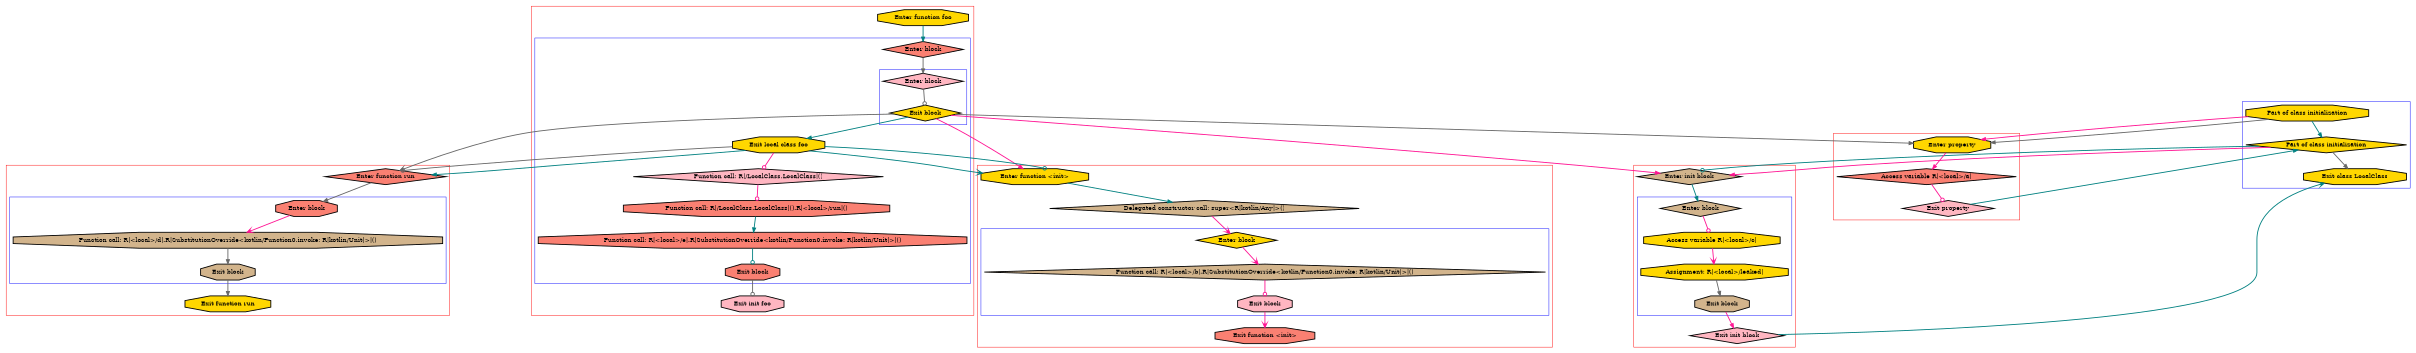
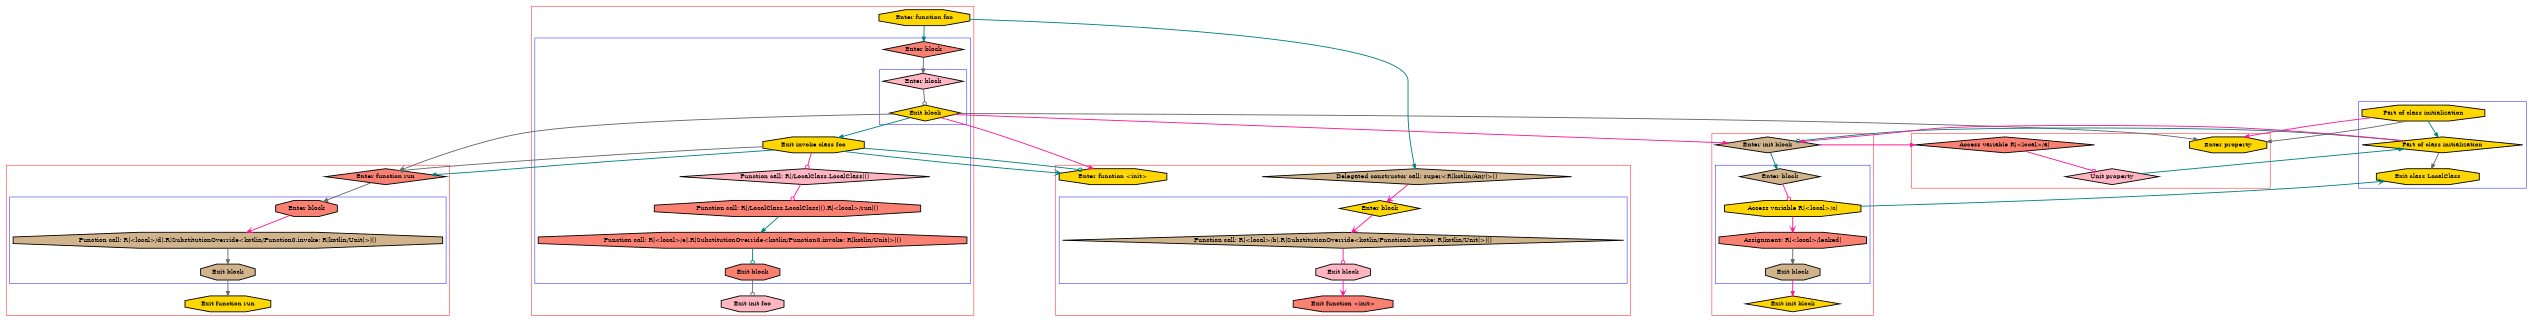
  digraph {
    nodesep=3
    node [fillcolor=gold penwidth=2 shape=octagon style=filled]
    edge [arrowhead=normal color=deeppink penwidth=2 style=bold]
    n1 [fillcolor=lightpink label="Enter block" shape=diamond]
    n2 [label="Exit block" shape=diamond]
    n3 [fillcolor=salmon label="Enter block" shape=diamond]
-   n4 [label="Exit local class foo"]
+   n4 [label="Exit invoke class foo"]
    n5 [fillcolor=lightpink label="Function call: R|/LocalClass.LocalClass|()" shape=diamond]
    n6 [fillcolor=salmon label="Function call: R|/LocalClass.LocalClass|().R|<local>/run|()"]
    n7 [fillcolor=salmon label="Function call: R|<local>/e|.R|SubstitutionOverride<kotlin/Function0.invoke: R|kotlin/Unit|>|()"]
    n8 [fillcolor=salmon label="Exit block"]
    n9 [label="Enter function foo"]
    n10 [fillcolor=lightpink label="Exit init foo"]
    n11 [label="Part of class initialization"]
    n12 [label="Part of class initialization" shape=diamond]
    n13 [label="Exit class LocalClass"]
    n14 [label="Enter property"]
    n15 [fillcolor=salmon label="Access variable R|<local>/a|" shape=diamond]
-   n16 [fillcolor=lightpink label="Exit property" shape=diamond]
+   n16 [fillcolor=lightpink label="Unit property" shape=diamond]
    n17 [label="Enter block" shape=diamond]
    n18 [fillcolor=tan label="Function call: R|<local>/b|.R|SubstitutionOverride<kotlin/Function0.invoke: R|kotlin/Unit|>|()" shape=diamond]
    n19 [fillcolor=lightpink label="Exit block"]
    n20 [label="Enter function <init>"]
    n21 [fillcolor=tan label="Delegated constructor call: super<R|kotlin/Any|>()" shape=diamond]
    n22 [fillcolor=salmon label="Exit function <init>"]
    n23 [fillcolor=tan label="Enter block" shape=diamond]
    n24 [label="Access variable R|<local>/c|"]
-   n25 [label="Assignment: R|<local>/leaked|"]
+   n25 [fillcolor=salmon label="Assignment: R|<local>/leaked|"]
    n26 [fillcolor=tan label="Exit block"]
    n27 [fillcolor=tan label="Enter init block" shape=diamond]
-   n28 [fillcolor=lightpink label="Exit init block" shape=diamond]
+   n28 [label="Exit init block" shape=diamond]
    n29 [fillcolor=salmon label="Enter block"]
    n30 [fillcolor=tan label="Function call: R|<local>/d|.R|SubstitutionOverride<kotlin/Function0.invoke: R|kotlin/Unit|>|()"]
    n31 [fillcolor=tan label="Exit block"]
    n32 [fillcolor=salmon label="Enter function run" shape=diamond]
    n33 [label="Exit function run"]
    subgraph cluster_1 {
      color=red
      n9
      n10
      subgraph cluster_2 {
        color=blue
        n3
        n4
        n5
        n6
        n7
        n8
        subgraph cluster_3 {
          color=blue
          n1
          n2
        }
      }
    }
    subgraph cluster_4 {
      color=blue
      n11
      n12
      n13
    }
    subgraph cluster_5 {
      color=red
      n14
      n15
      n16
    }
    subgraph cluster_6 {
      color=red
      n20
      n21
      n22
      subgraph cluster_7 {
        color=blue
        n17
        n18
        n19
      }
    }
    subgraph cluster_8 {
      color=red
      n27
      n28
      subgraph cluster_9 {
        color=blue
        n23
        n24
        n25
        n26
      }
    }
    subgraph cluster_10 {
      color=red
      n32
      n33
      subgraph cluster_11 {
        color=blue
        n29
        n30
        n31
      }
    }
    n1 -> n2 [arrowhead=odot color=gray40]
    n2 -> n4 [color=teal]
    n2 -> n14 [color=gray40]
    n2 -> n20
    n2 -> n27 [style=solid]
    n2 -> n32 [arrowhead=vee color=gray40 style=solid]
    n3 -> n1 [color=gray40]
    n4 -> n5 [arrowhead=odot]
    n4 -> n20 [arrowhead=vee color=teal style=solid]
    n4 -> n20 [arrowhead=odot color=teal]
    n4 -> n32 [arrowhead=odot color=gray40]
    n4 -> n32 [color=teal]
    n5 -> n6 [arrowhead=odot]
    n6 -> n7 [color=teal]
    n7 -> n8 [arrowhead=odot color=teal]
    n8 -> n10 [arrowhead=odot color=gray40 style=solid]
    n9 -> n3 [color=teal]
    n11 -> n12 [color=teal]
    n11 -> n14
    n11 -> n14 [color=gray40]
    n12 -> n13 [color=gray40 style=solid]
    n12 -> n27 [arrowhead=odot color=teal style=solid]
    n12 -> n27
-   n14 -> n15 [style=solid]
+   n27 -> n15 [style=solid]
    n15 -> n16 [arrowhead=odot style=solid]
    n16 -> n12 [color=teal]
    n17 -> n18 [arrowhead=vee]
    n18 -> n19 [arrowhead=odot]
    n19 -> n22 [arrowhead=vee style=solid]
-   n20 -> n21 [color=teal style=solid]
+   n9 -> n21 [color=teal style=solid]
    n21 -> n17 [arrowhead=vee style=solid]
    n23 -> n24 [arrowhead=odot]
    n24 -> n25 [arrowhead=vee]
    n25 -> n26 [color=gray40 style=solid]
    n26 -> n28 [style=solid]
    n27 -> n23 [color=teal]
-   n28 -> n13 [arrowhead=vee color=teal style=solid]
+   n24 -> n13 [arrowhead=vee color=teal style=solid]
    n29 -> n30 [arrowhead=vee]
    n30 -> n31 [color=gray40 style=solid]
    n31 -> n33 [color=gray40 style=solid]
    n32 -> n29 [color=gray40 style=solid]
  }
